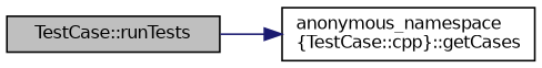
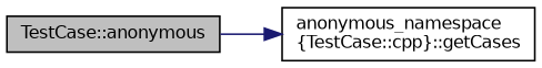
  digraph {
    rankdir=LR
    node [color=black fontname=Helvetica fontsize=10 shape=record style=filled]
-   n1 [fillcolor=grey75 fontcolor=black height=0.2 label="TestCase::runTests" width=0.4]
+   n1 [fillcolor=grey75 fontcolor=black height=0.2 label="TestCase::anonymous" width=0.4]
    n2 [fillcolor=white height=0.2 label="anonymous_namespace\l\{TestCase::cpp\}::getCases" width=0.4]
    n1 -> n2 [color=midnightblue fontname=Helvetica fontsize=10 labelfontname=Helvetica labelfontsize=10 style=solid]
  }
